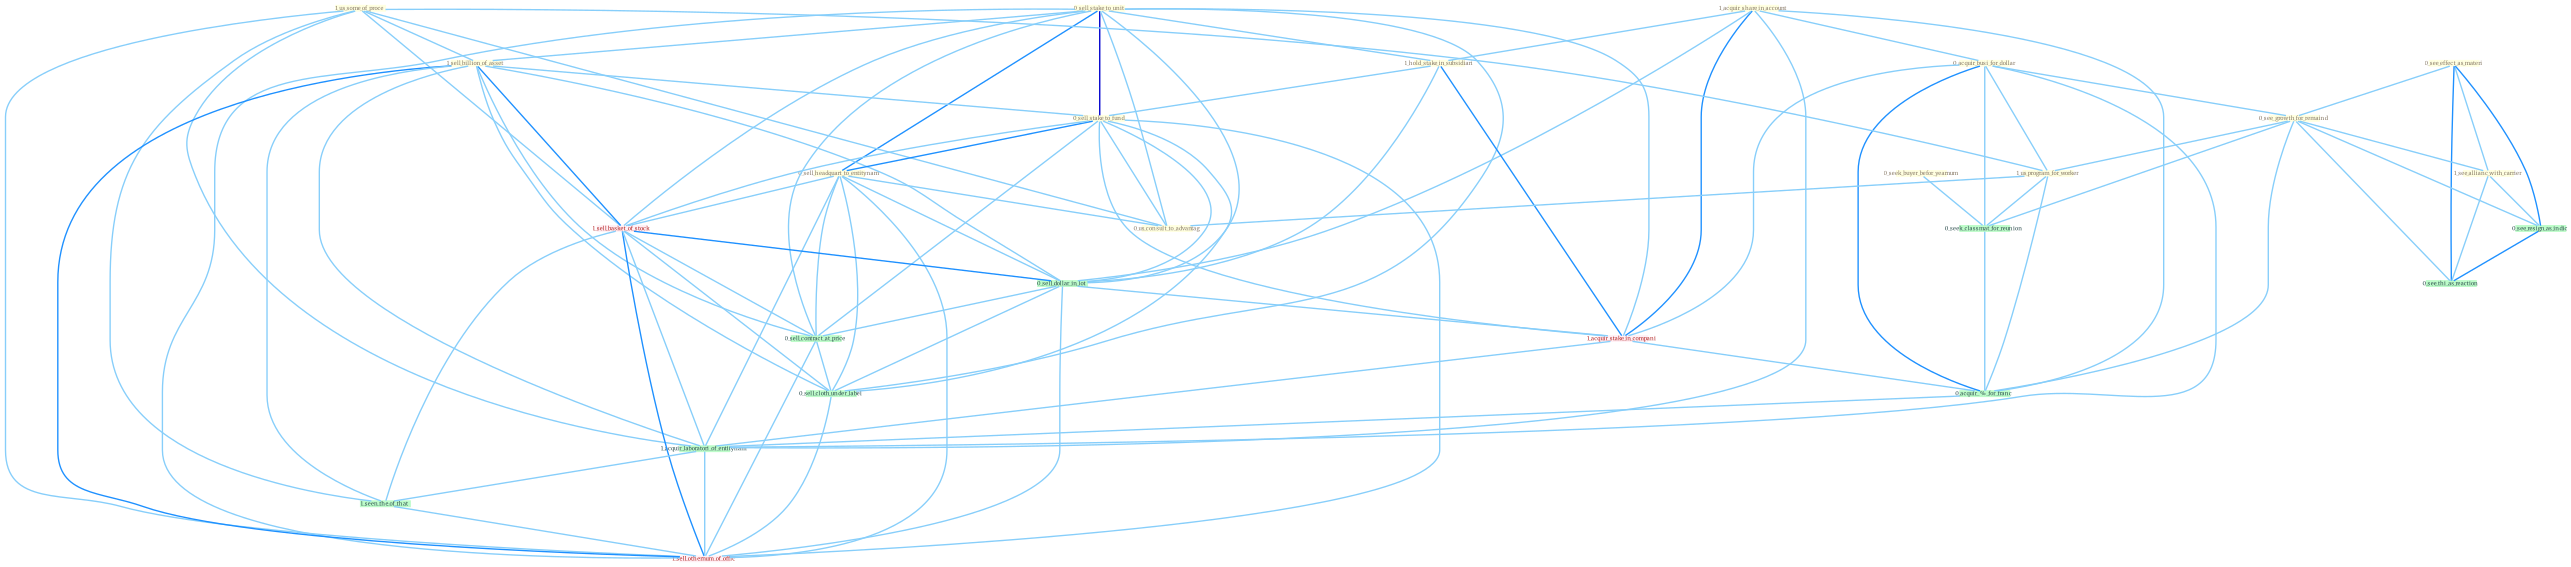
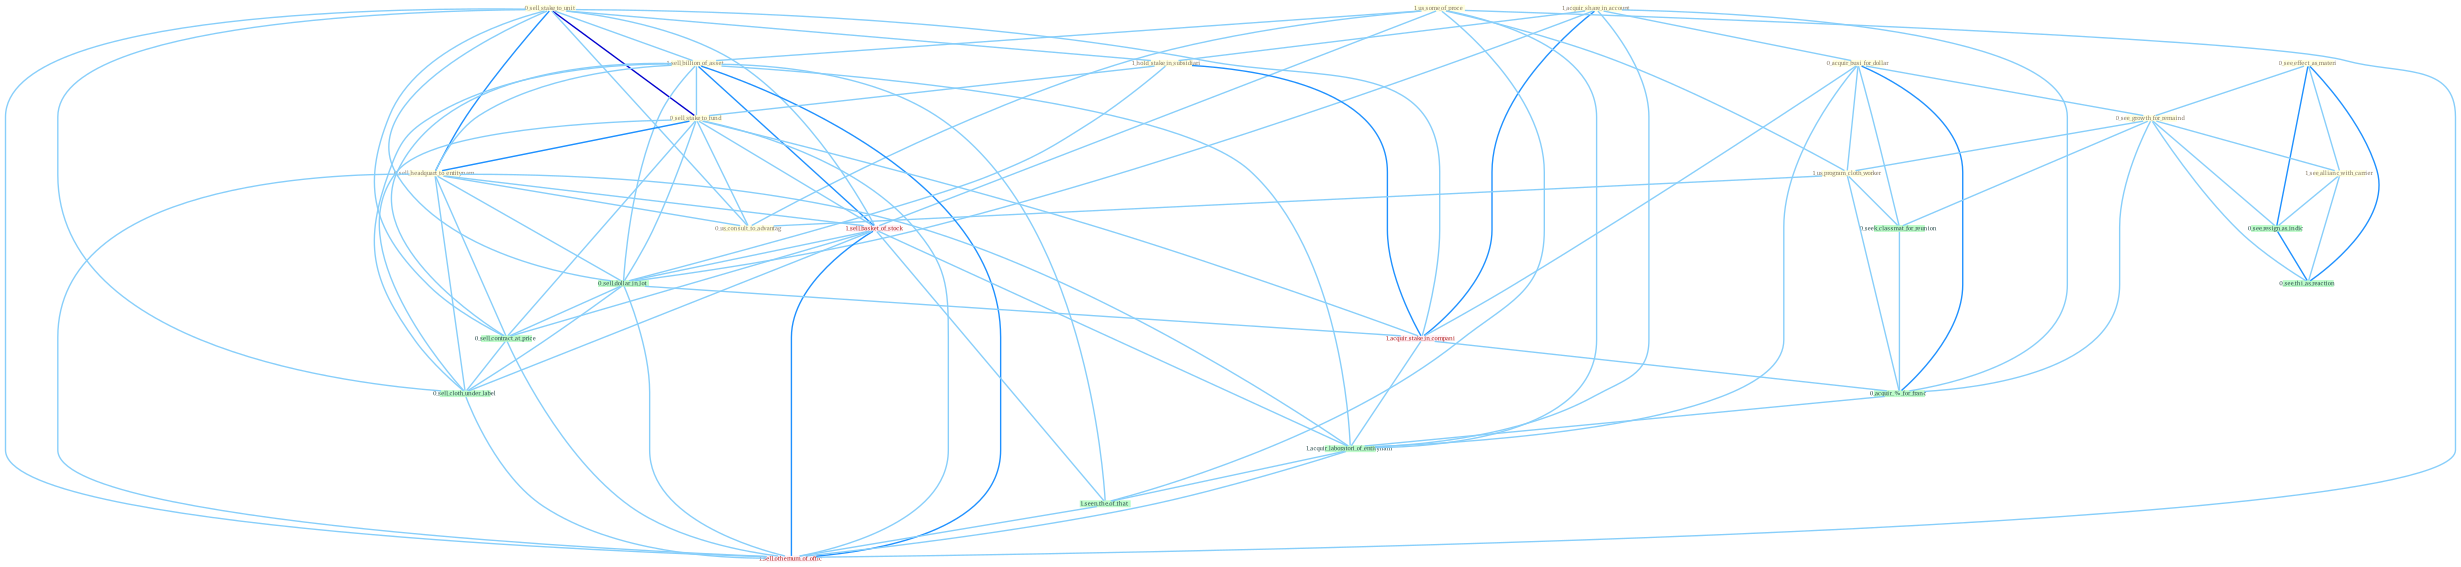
  graph {
    fontname=Merriweather
    node [color="#ffffe0" fixedsize=true fontcolor="#8b7d6b" fontname=Merriweather fontsize=4 shape=polygon style=filled]
    edge [color="#87cefa" fontname=Merriweather w=1]
    "1_acquir_share_in_account " [height=.06 width=.5]
    "0_acquir_busi_for_dollar " [height=.06 width=.5]
    "0_sell_stake_to_unit " [height=.06 width=.5]
    "1_us_some_of_proce " [height=.06 width=.5]
    "1_sell_billion_of_asset " [height=.06 width=.5]
-   "0_seek_buyer_befor_yearnum " [height=.06 width=.5]
    "1_hold_stake_in_subsidiari " [height=.06 width=.5]
    "0_sell_stake_to_fund " [height=.06 width=.5]
    "0_see_effect_as_materi " [height=.06 width=.5]
    "0_see_growth_for_remaind " [height=.06 width=.5]
-   "1_us_program_for_worker " [height=.06 width=.5]
+   "1_us_program_for_worker " [height=.06 width=.5 label="1_us_program_cloth_worker"]
    "0_sell_headquart_to_entitynam " [height=.06 width=.5]
    "0_us_consult_to_advantag " [height=.06 width=.5]
    "1_see_allianc_with_carrier " [height=.06 width=.5]
    "1_sell_basket_of_stock " [color="#fff0f5" fontcolor="#b22222" height=.06 width=.5]
    "1_acquir_stake_in_compani " [color="#fff0f5" fontcolor="#b22222" height=.06 width=.5]
    "1_sell_othernum_of_offic " [color="#fff0f5" fontcolor="#b22222" height=.06 width=.5]
    "0_sell_dollar_in_lot " [color="#BDFCC9" fontcolor="#2f4f4f" height=.06 width=.5]
    "0_acquir_%_for_franc " [color="#BDFCC9" fontcolor="#2f4f4f" height=.06 width=.5]
    "1_acquir_laboratori_of_entitynam " [color="#BDFCC9" fontcolor="#2f4f4f" height=.06 width=.5]
    "0_seek_classmat_for_reunion " [color="#BDFCC9" fontcolor="#2f4f4f" height=.06 width=.5]
    "0_sell_contract_at_price " [color="#BDFCC9" fontcolor="#2f4f4f" height=.06 width=.5]
    "0_sell_cloth_under_label " [color="#BDFCC9" fontcolor="#2f4f4f" height=.06 width=.5]
    "1_seen_the_of_that " [color="#BDFCC9" fontcolor="#2f4f4f" height=.06 width=.5]
    "0_see_resign_as_indic " [color="#BDFCC9" fontcolor="#2f4f4f" height=.06 width=.5]
    "0_see_thi_as_reaction " [color="#BDFCC9" fontcolor="#2f4f4f" height=.06 width=.5]
    subgraph sub_1 {
      "1_acquir_share_in_account "
      "0_acquir_busi_for_dollar "
      "0_sell_stake_to_unit "
      "1_us_some_of_proce "
      "1_sell_billion_of_asset "
-     "0_seek_buyer_befor_yearnum "
      "1_hold_stake_in_subsidiari "
      "0_sell_stake_to_fund "
      "0_see_effect_as_materi "
      "0_see_growth_for_remaind "
      "1_us_program_for_worker "
      "0_sell_headquart_to_entitynam "
      "0_us_consult_to_advantag "
      "1_see_allianc_with_carrier "
    }
    subgraph sub_2 {
      "1_sell_basket_of_stock "
      "1_acquir_stake_in_compani "
      "1_sell_othernum_of_offic "
    }
    "1_acquir_share_in_account " -- "0_acquir_busi_for_dollar "
    "1_acquir_share_in_account " -- "1_hold_stake_in_subsidiari "
    "1_acquir_share_in_account " -- "1_acquir_stake_in_compani " [color="#1e90ff" w=2]
    "1_acquir_share_in_account " -- "0_sell_dollar_in_lot "
    "1_acquir_share_in_account " -- "0_acquir_%_for_franc "
    "1_acquir_share_in_account " -- "1_acquir_laboratori_of_entitynam "
    "0_acquir_busi_for_dollar " -- "0_see_growth_for_remaind "
    "0_acquir_busi_for_dollar " -- "1_us_program_for_worker "
    "0_acquir_busi_for_dollar " -- "1_acquir_stake_in_compani "
    "0_acquir_busi_for_dollar " -- "0_acquir_%_for_franc " [color="#1e90ff" w=2]
    "0_acquir_busi_for_dollar " -- "1_acquir_laboratori_of_entitynam "
    "0_acquir_busi_for_dollar " -- "0_seek_classmat_for_reunion "
    "0_sell_stake_to_unit " -- "1_sell_billion_of_asset "
    "0_sell_stake_to_unit " -- "1_hold_stake_in_subsidiari "
    "0_sell_stake_to_unit " -- "0_sell_stake_to_fund " [color="#0000cd" w=3]
    "0_sell_stake_to_unit " -- "0_sell_headquart_to_entitynam " [color="#1e90ff" w=2]
    "0_sell_stake_to_unit " -- "0_us_consult_to_advantag "
    "0_sell_stake_to_unit " -- "1_sell_basket_of_stock "
    "0_sell_stake_to_unit " -- "1_acquir_stake_in_compani "
    "0_sell_stake_to_unit " -- "1_sell_othernum_of_offic "
    "0_sell_stake_to_unit " -- "0_sell_dollar_in_lot "
    "0_sell_stake_to_unit " -- "0_sell_contract_at_price "
    "0_sell_stake_to_unit " -- "0_sell_cloth_under_label "
    "1_us_some_of_proce " -- "1_sell_billion_of_asset "
    "1_us_some_of_proce " -- "1_us_program_for_worker "
    "1_us_some_of_proce " -- "0_us_consult_to_advantag "
    "1_us_some_of_proce " -- "1_sell_basket_of_stock "
    "1_us_some_of_proce " -- "1_sell_othernum_of_offic "
    "1_us_some_of_proce " -- "1_acquir_laboratori_of_entitynam "
    "1_us_some_of_proce " -- "1_seen_the_of_that "
    "1_sell_billion_of_asset " -- "0_sell_stake_to_fund "
+   "1_sell_billion_of_asset " -- "0_sell_headquart_to_entitynam "
    "1_sell_billion_of_asset " -- "1_sell_basket_of_stock " [color="#1e90ff" w=2]
    "1_sell_billion_of_asset " -- "1_sell_othernum_of_offic " [color="#1e90ff" w=2]
    "1_sell_billion_of_asset " -- "0_sell_dollar_in_lot "
    "1_sell_billion_of_asset " -- "1_acquir_laboratori_of_entitynam "
    "1_sell_billion_of_asset " -- "0_sell_contract_at_price "
    "1_sell_billion_of_asset " -- "0_sell_cloth_under_label "
    "1_sell_billion_of_asset " -- "1_seen_the_of_that "
-   "0_seek_buyer_befor_yearnum " -- "0_seek_classmat_for_reunion "
    "1_hold_stake_in_subsidiari " -- "0_sell_stake_to_fund "
    "1_hold_stake_in_subsidiari " -- "1_acquir_stake_in_compani " [color="#1e90ff" w=2]
    "1_hold_stake_in_subsidiari " -- "0_sell_dollar_in_lot "
    "0_sell_stake_to_fund " -- "0_sell_headquart_to_entitynam " [color="#1e90ff" w=2]
    "0_sell_stake_to_fund " -- "0_us_consult_to_advantag "
    "0_sell_stake_to_fund " -- "1_sell_basket_of_stock "
    "0_sell_stake_to_fund " -- "1_acquir_stake_in_compani "
    "0_sell_stake_to_fund " -- "1_sell_othernum_of_offic "
    "0_sell_stake_to_fund " -- "0_sell_dollar_in_lot "
    "0_sell_stake_to_fund " -- "0_sell_contract_at_price "
    "0_sell_stake_to_fund " -- "0_sell_cloth_under_label "
    "0_see_effect_as_materi " -- "0_see_growth_for_remaind "
    "0_see_effect_as_materi " -- "1_see_allianc_with_carrier "
    "0_see_effect_as_materi " -- "0_see_resign_as_indic " [color="#1e90ff" w=2]
    "0_see_effect_as_materi " -- "0_see_thi_as_reaction " [color="#1e90ff" w=2]
    "0_see_growth_for_remaind " -- "1_us_program_for_worker "
    "0_see_growth_for_remaind " -- "1_see_allianc_with_carrier "
    "0_see_growth_for_remaind " -- "0_acquir_%_for_franc "
    "0_see_growth_for_remaind " -- "0_seek_classmat_for_reunion "
    "0_see_growth_for_remaind " -- "0_see_resign_as_indic "
    "0_see_growth_for_remaind " -- "0_see_thi_as_reaction "
    "1_us_program_for_worker " -- "0_us_consult_to_advantag "
    "1_us_program_for_worker " -- "0_acquir_%_for_franc "
    "1_us_program_for_worker " -- "0_seek_classmat_for_reunion "
    "0_sell_headquart_to_entitynam " -- "0_us_consult_to_advantag "
    "0_sell_headquart_to_entitynam " -- "1_sell_basket_of_stock "
    "0_sell_headquart_to_entitynam " -- "1_sell_othernum_of_offic "
    "0_sell_headquart_to_entitynam " -- "0_sell_dollar_in_lot "
    "0_sell_headquart_to_entitynam " -- "1_acquir_laboratori_of_entitynam "
    "0_sell_headquart_to_entitynam " -- "0_sell_contract_at_price "
    "0_sell_headquart_to_entitynam " -- "0_sell_cloth_under_label "
    "1_see_allianc_with_carrier " -- "0_see_resign_as_indic "
    "1_see_allianc_with_carrier " -- "0_see_thi_as_reaction "
    "1_sell_basket_of_stock " -- "1_sell_othernum_of_offic " [color="#1e90ff" w=2]
-   "1_sell_basket_of_stock " -- "0_sell_dollar_in_lot " [color="#1e90ff"]
+   "1_sell_basket_of_stock " -- "0_sell_dollar_in_lot "
    "1_sell_basket_of_stock " -- "1_acquir_laboratori_of_entitynam "
    "1_sell_basket_of_stock " -- "0_sell_contract_at_price "
    "1_sell_basket_of_stock " -- "0_sell_cloth_under_label "
    "1_sell_basket_of_stock " -- "1_seen_the_of_that "
    "1_acquir_stake_in_compani " -- "0_acquir_%_for_franc "
    "1_acquir_stake_in_compani " -- "1_acquir_laboratori_of_entitynam "
    "0_sell_dollar_in_lot " -- "1_acquir_stake_in_compani "
    "0_sell_dollar_in_lot " -- "1_sell_othernum_of_offic "
    "0_sell_dollar_in_lot " -- "0_sell_contract_at_price "
    "0_sell_dollar_in_lot " -- "0_sell_cloth_under_label "
    "0_acquir_%_for_franc " -- "1_acquir_laboratori_of_entitynam "
    "1_acquir_laboratori_of_entitynam " -- "1_sell_othernum_of_offic "
    "1_acquir_laboratori_of_entitynam " -- "1_seen_the_of_that "
    "0_seek_classmat_for_reunion " -- "0_acquir_%_for_franc "
    "0_sell_contract_at_price " -- "1_sell_othernum_of_offic "
    "0_sell_contract_at_price " -- "0_sell_cloth_under_label "
    "0_sell_cloth_under_label " -- "1_sell_othernum_of_offic "
    "1_seen_the_of_that " -- "1_sell_othernum_of_offic "
    "0_see_resign_as_indic " -- "0_see_thi_as_reaction " [color="#1e90ff" w=2]
  }
